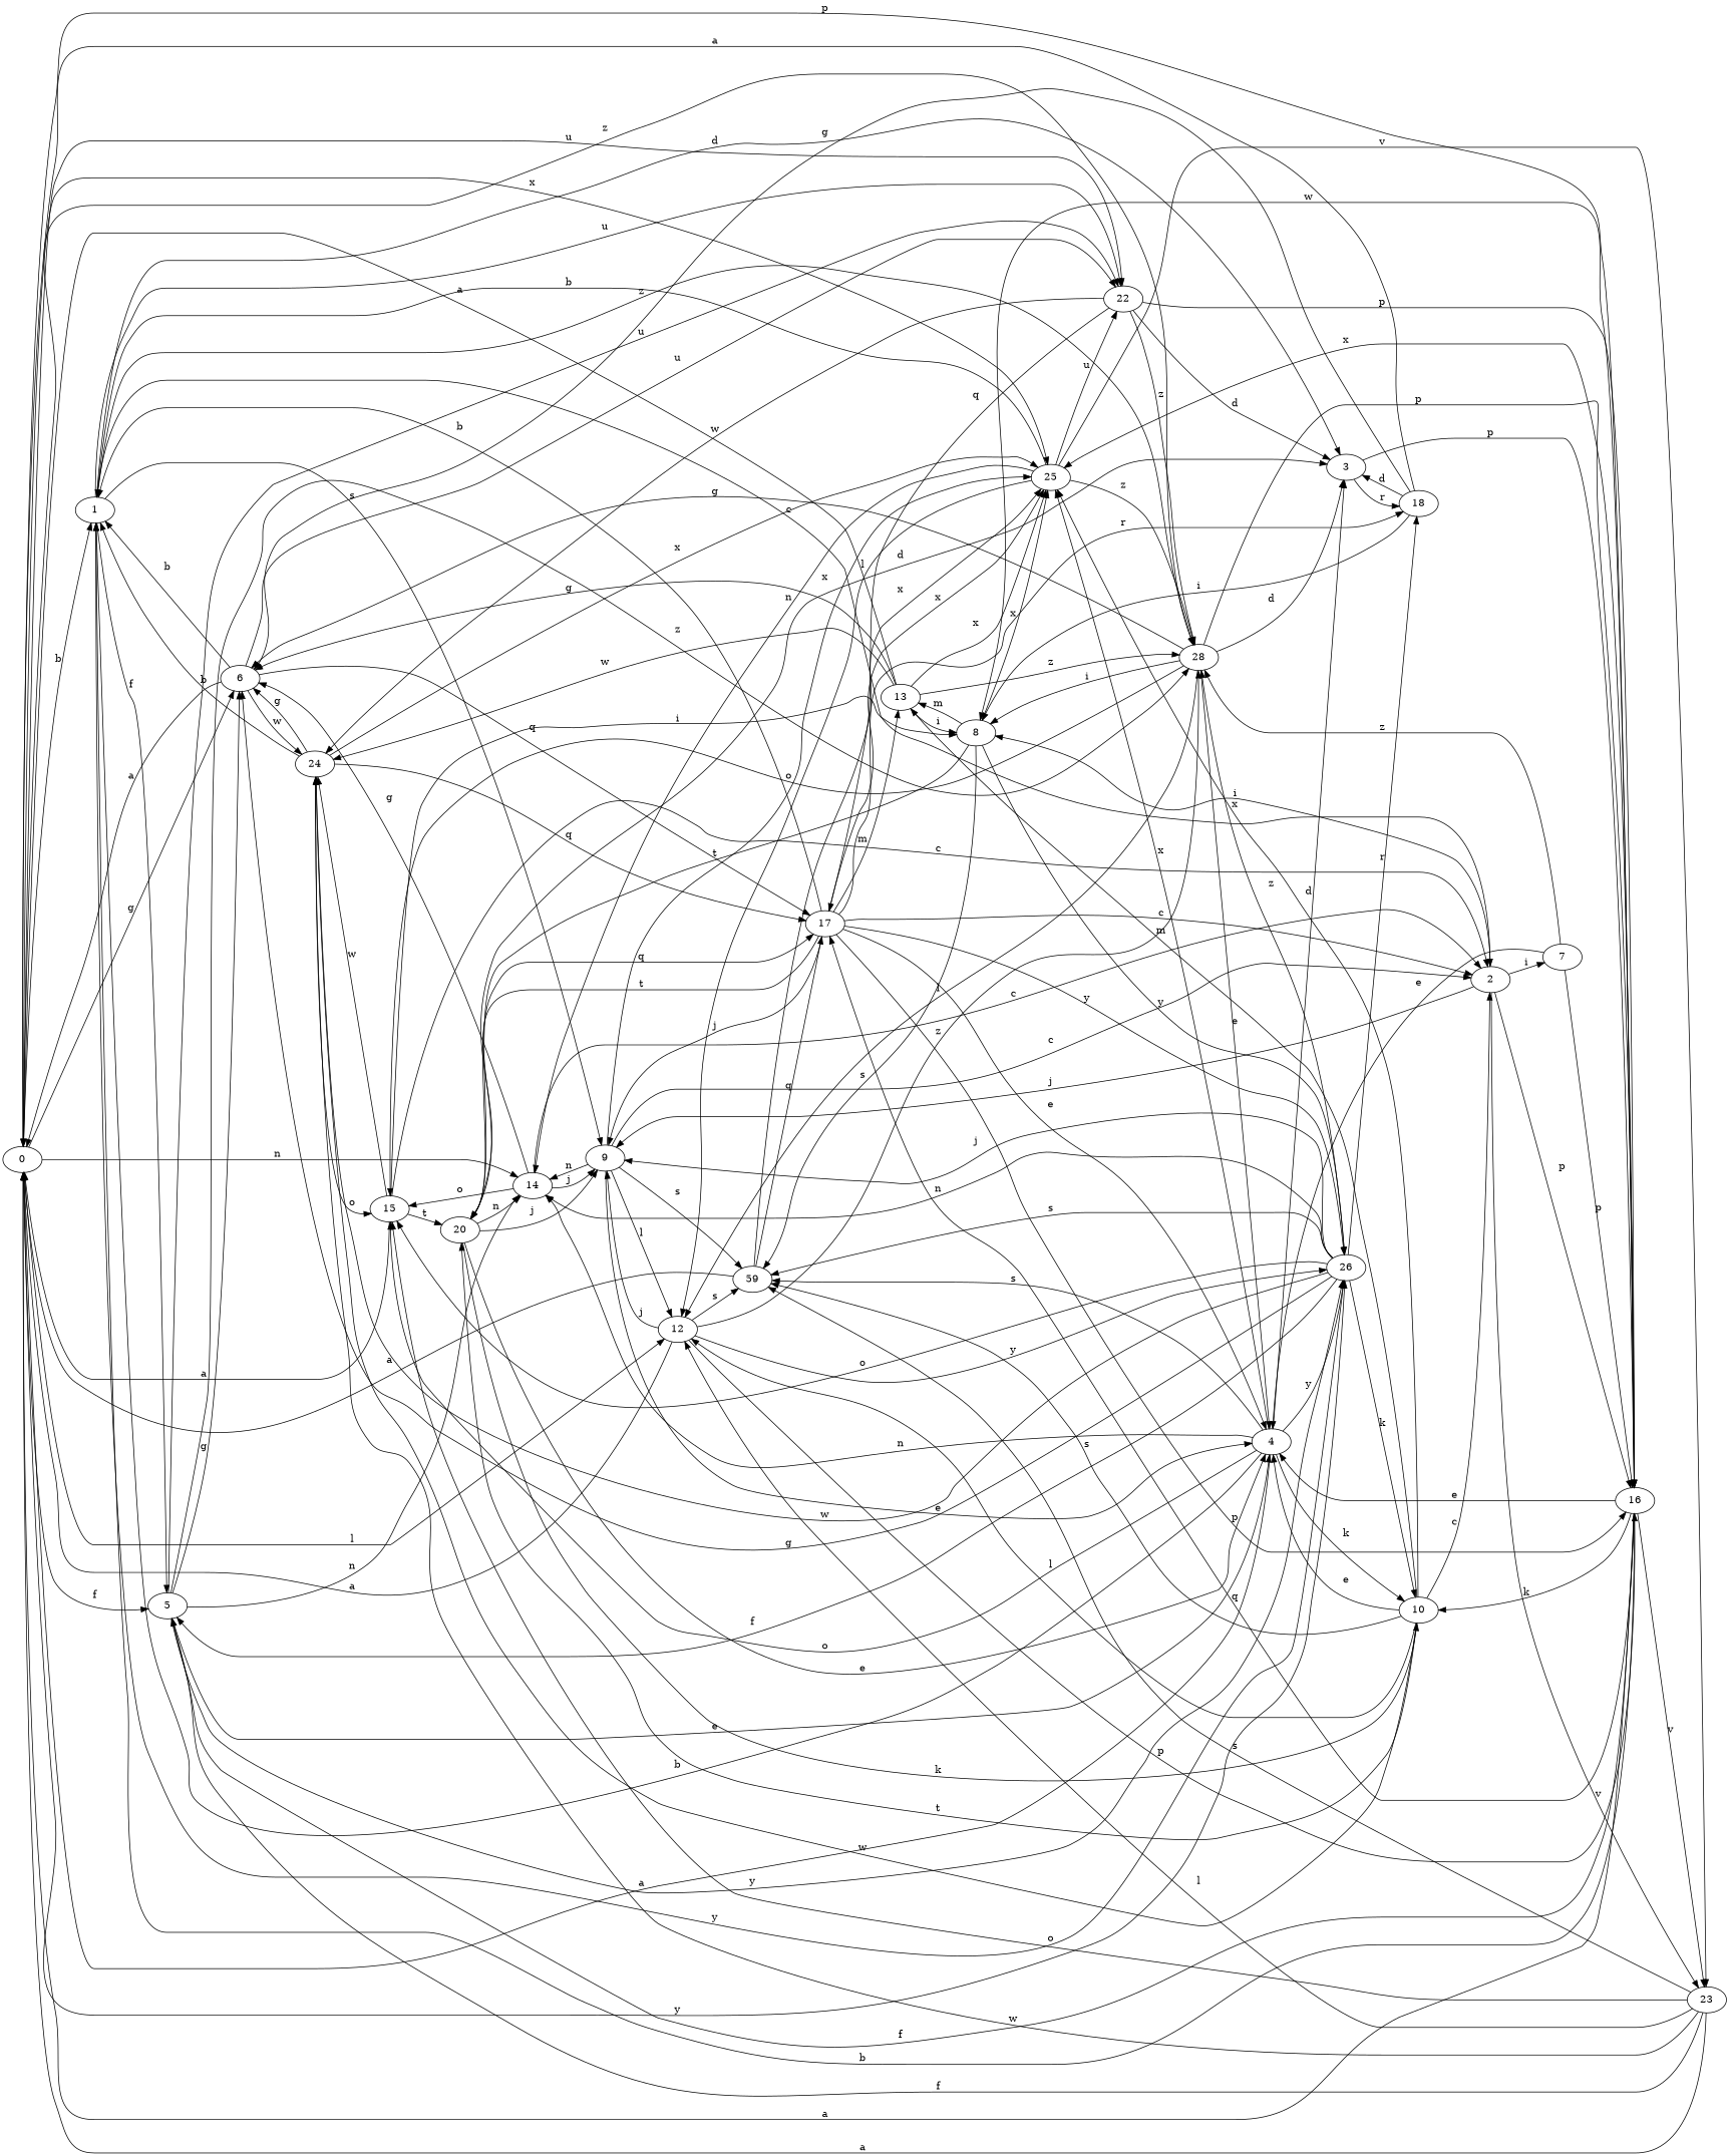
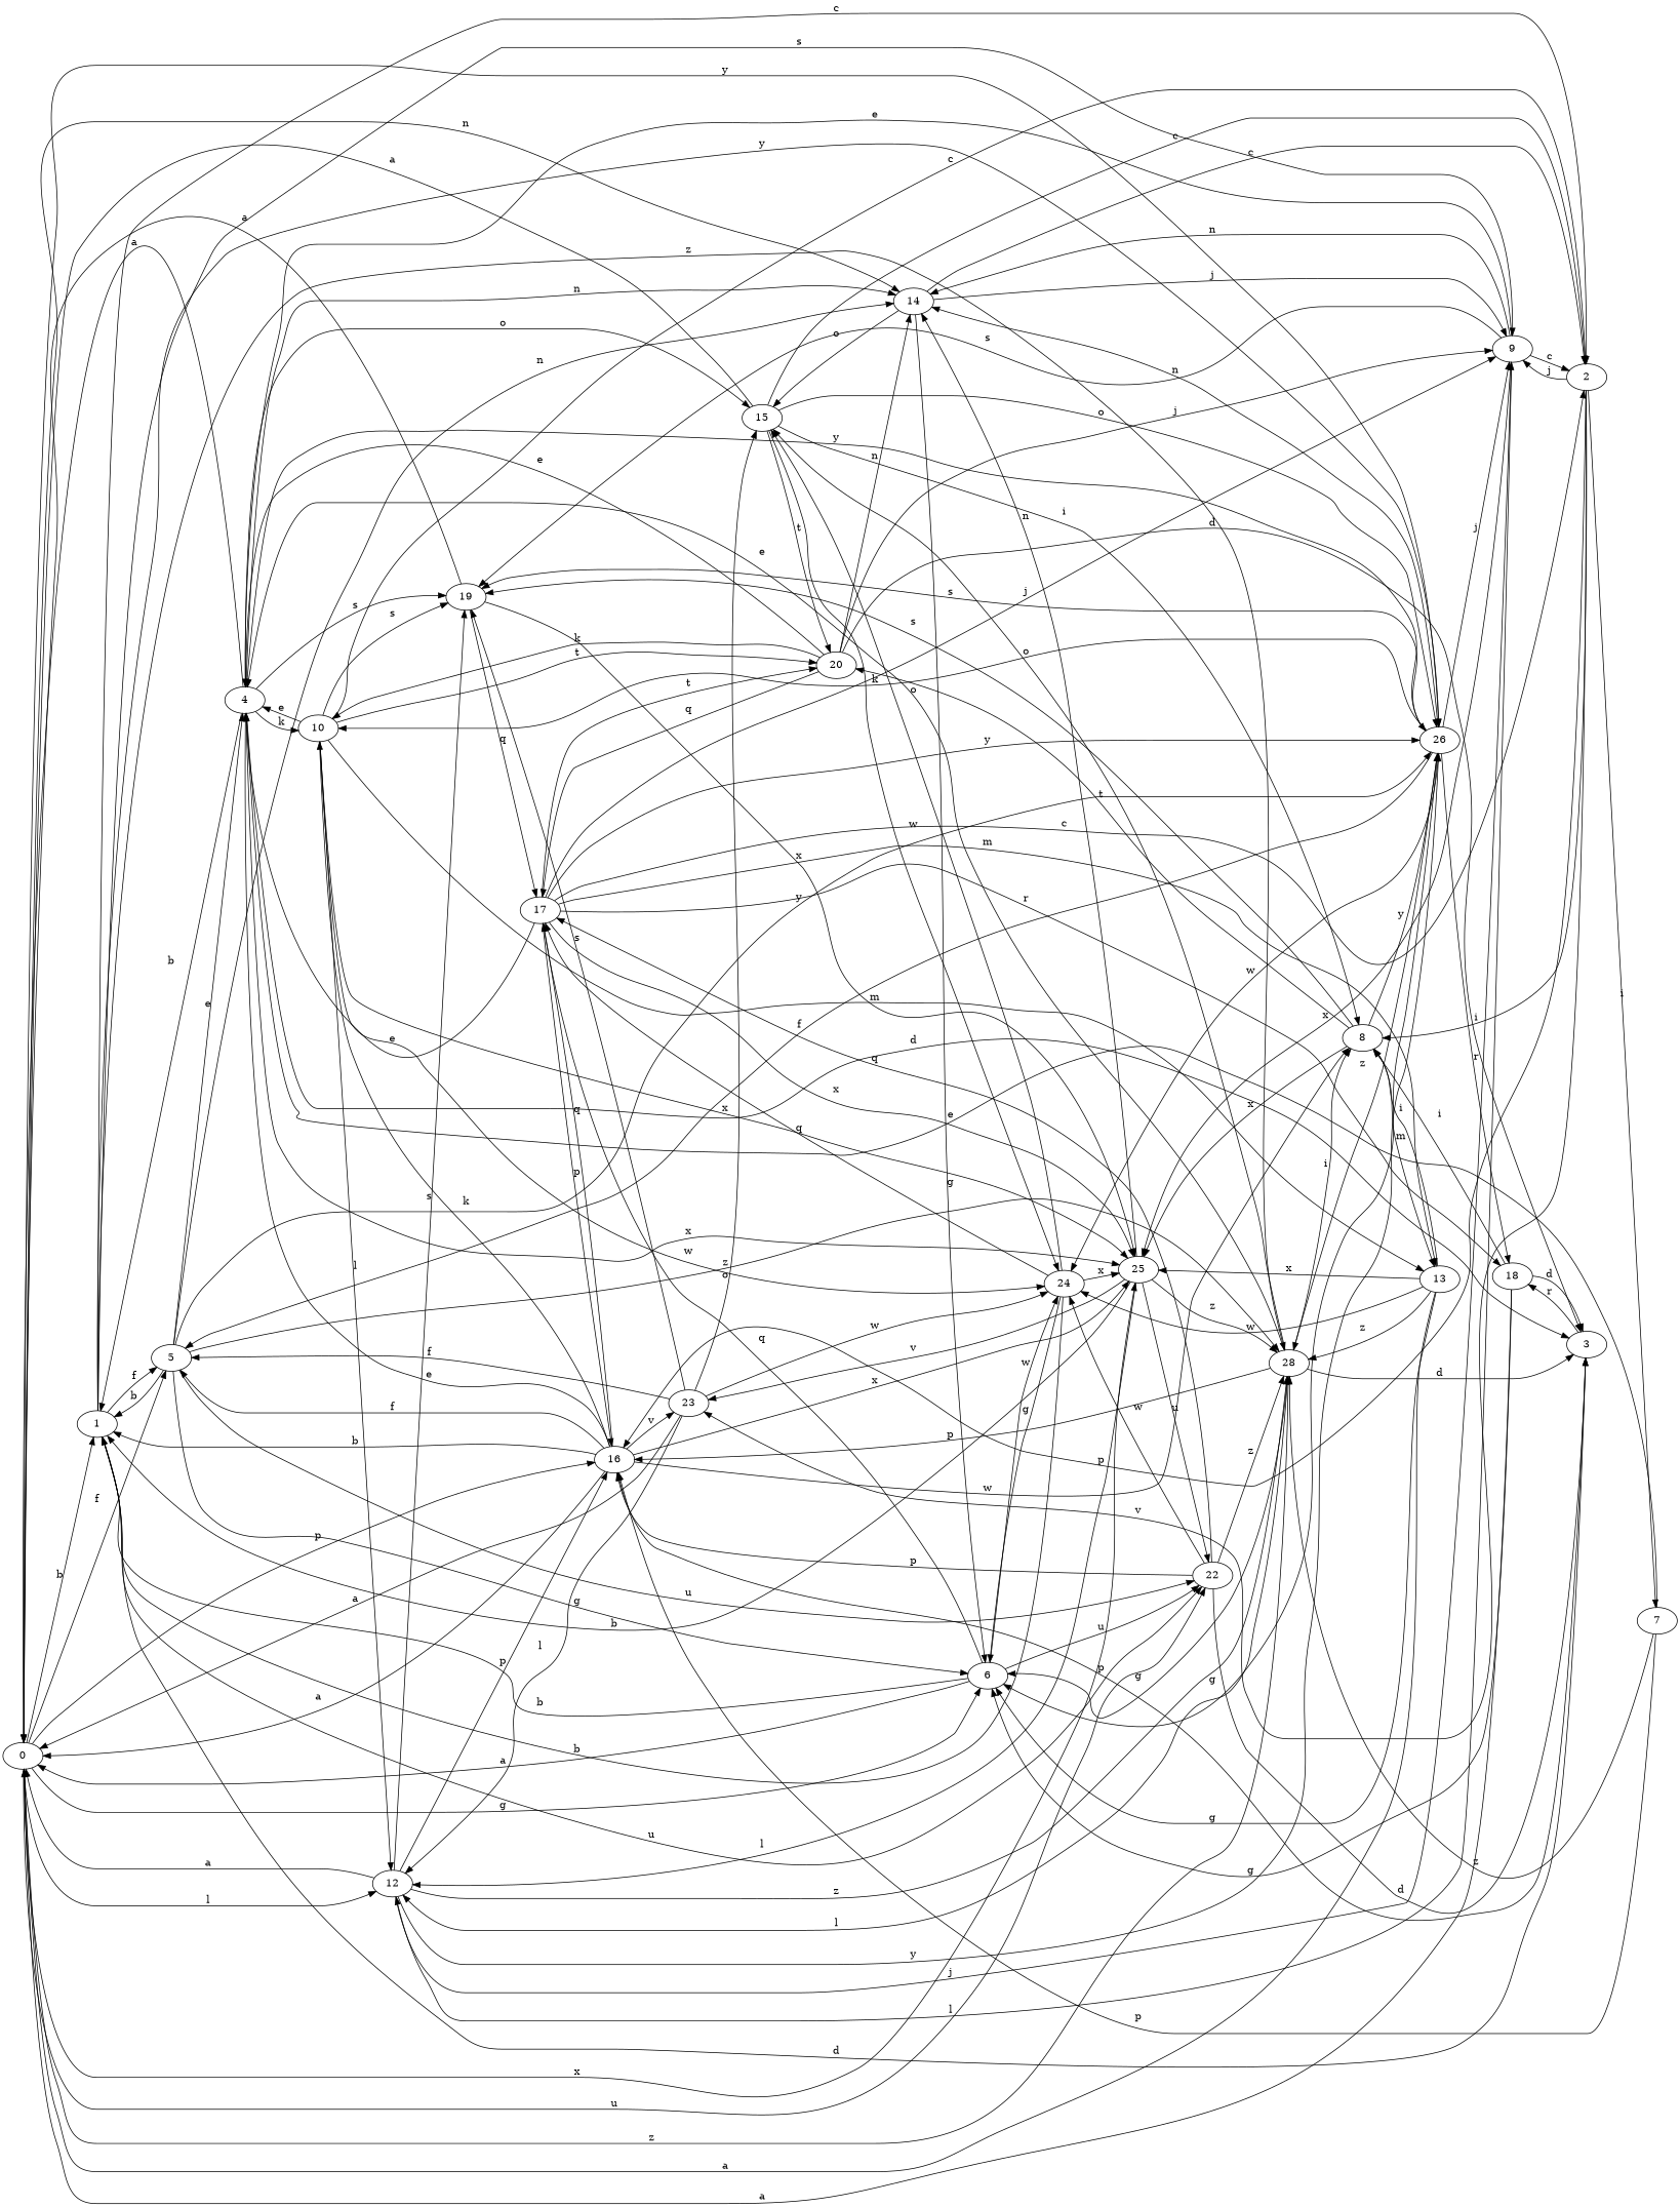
  strict digraph {
    rankdir=LR
    0
    1
    5
    6
    12
    14
    16
    22
    25
    26
    28
    2
    3
    9
    7
    8
    23
    4
    17
    24
-   19 [label=59]
+   19
    15
    10
    18
    13
    20
    0 -> 1 [label=b]
    0 -> 5 [label=f]
    0 -> 6 [label=g]
    0 -> 12 [label=l]
    0 -> 14 [label=n]
    0 -> 16 [label=p]
    0 -> 22 [label=u]
    0 -> 25 [label=x]
    0 -> 26 [label=y]
    0 -> 28 [label=z]
    1 -> 5 [label=f]
    1 -> 22 [label=u]
    1 -> 26 [label=y]
    1 -> 28 [label=z]
    1 -> 2 [label=c]
    1 -> 3 [label=d]
    1 -> 9 [label=s]
-   17 -> 1 [label=b]
+   5 -> 1 [label=b]
    5 -> 6 [label=g]
    5 -> 14 [label=n]
    5 -> 22 [label=u]
    5 -> 26 [label=y]
    5 -> 28 [label=z]
    5 -> 4 [label=e]
    6 -> 0 [label=a]
    6 -> 1 [label=b]
    6 -> 22 [label=u]
    6 -> 17 [label=q]
    6 -> 24 [label=w]
    12 -> 0 [label=a]
    12 -> 16 [label=p]
    12 -> 26 [label=y]
    12 -> 28 [label=z]
    12 -> 9 [label=j]
    12 -> 19 [label=s]
    14 -> 6 [label=g]
    14 -> 2 [label=c]
    14 -> 9 [label=j]
    14 -> 15 [label=o]
    16 -> 0 [label=a]
    16 -> 1 [label=b]
    16 -> 5 [label=f]
    16 -> 25 [label=x]
    16 -> 8 [label=w]
    16 -> 23 [label=v]
    16 -> 4 [label=e]
    16 -> 17 [label=q]
    16 -> 10 [label=k]
    22 -> 16 [label=p]
    22 -> 28 [label=z]
    22 -> 3 [label=d]
    22 -> 17 [label=q]
    22 -> 24 [label=w]
    25 -> 1 [label=b]
    25 -> 12 [label=l]
    25 -> 14 [label=n]
    25 -> 22 [label=u]
    25 -> 28 [label=z]
    25 -> 23 [label=v]
    26 -> 5 [label=f]
    26 -> 6 [label=g]
    26 -> 14 [label=n]
    26 -> 28 [label=z]
    26 -> 9 [label=j]
    26 -> 24 [label=w]
    26 -> 19 [label=s]
-   26 -> 15 [label=o]
+   15 -> 26 [label=o]
    26 -> 10 [label=k]
    26 -> 18 [label=r]
    28 -> 6 [label=g]
    28 -> 12 [label=l]
    28 -> 16 [label=p]
    28 -> 3 [label=d]
    28 -> 8 [label=i]
    28 -> 4 [label=e]
    28 -> 15 [label=o]
    2 -> 16 [label=p]
    2 -> 9 [label=j]
    2 -> 7 [label=i]
    2 -> 8 [label=i]
    2 -> 23 [label=v]
    3 -> 16 [label=p]
    3 -> 18 [label=r]
    9 -> 12 [label=l]
    9 -> 14 [label=n]
    9 -> 25 [label=x]
    9 -> 2 [label=c]
    9 -> 4 [label=e]
    9 -> 19 [label=s]
    7 -> 16 [label=p]
    7 -> 28 [label=z]
    7 -> 4 [label=e]
    8 -> 25 [label=x]
    8 -> 26 [label=y]
    8 -> 19 [label=s]
    8 -> 13 [label=m]
    8 -> 20 [label=t]
    23 -> 0 [label=a]
    23 -> 5 [label=f]
    23 -> 12 [label=l]
    23 -> 24 [label=w]
    23 -> 19 [label=s]
    23 -> 15 [label=o]
    4 -> 0 [label=a]
    4 -> 1 [label=b]
    4 -> 14 [label=n]
    4 -> 25 [label=x]
    4 -> 26 [label=y]
    4 -> 3 [label=d]
    4 -> 19 [label=s]
    4 -> 15 [label=o]
    4 -> 10 [label=k]
    17 -> 16 [label=p]
    17 -> 25 [label=x]
    17 -> 26 [label=y]
    17 -> 2 [label=c]
    17 -> 9 [label=j]
    17 -> 4 [label=e]
    17 -> 18 [label=r]
    17 -> 13 [label=m]
    17 -> 20 [label=t]
    24 -> 1 [label=b]
    24 -> 6 [label=g]
    24 -> 25 [label=x]
    24 -> 17 [label=q]
    24 -> 15 [label=o]
    19 -> 0 [label=a]
    19 -> 25 [label=x]
    19 -> 17 [label=q]
    15 -> 0 [label=a]
    15 -> 2 [label=c]
    15 -> 8 [label=i]
    15 -> 24 [label=w]
    15 -> 20 [label=t]
    10 -> 12 [label=l]
    10 -> 25 [label=x]
    10 -> 2 [label=c]
    10 -> 4 [label=e]
    10 -> 24 [label=w]
    10 -> 19 [label=s]
    10 -> 13 [label=m]
    10 -> 20 [label=t]
    18 -> 0 [label=a]
    18 -> 6 [label=g]
    18 -> 3 [label=d]
    18 -> 8 [label=i]
    13 -> 0 [label=a]
    13 -> 6 [label=g]
    13 -> 25 [label=x]
    13 -> 28 [label=z]
    13 -> 8 [label=i]
    13 -> 24 [label=w]
    20 -> 14 [label=n]
    20 -> 3 [label=d]
    20 -> 9 [label=j]
    20 -> 4 [label=e]
    20 -> 17 [label=q]
    20 -> 10 [label=k]
  }
